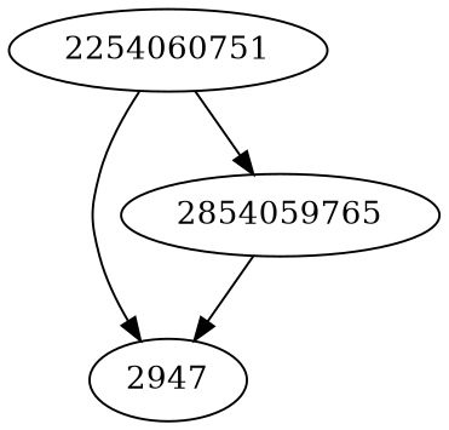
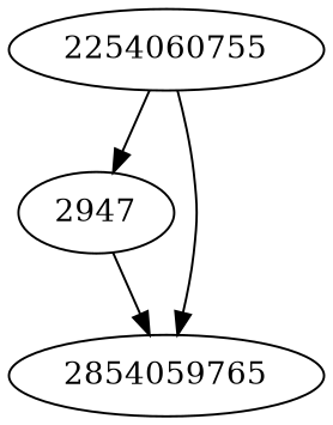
  strict digraph {
-   2254060755 [label=2254060751]
+   2254060755
    2947
    n3 [label=2854059765]
    2254060755 -> 2947
    2254060755 -> n3
-   n3 -> 2947
+   2947 -> n3
  }
